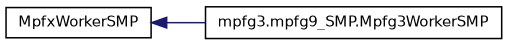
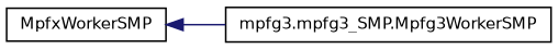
  digraph {
    rankdir=LR
    node [color=black fillcolor=white fontname=Helvetica fontsize=10 shape=record style=filled]
    n1 [height=0.2 label=MpfxWorkerSMP width=0.4]
-   n2 [height=0.2 label="mpfg3.mpfg9_SMP.Mpfg3WorkerSMP" width=0.4]
+   n2 [height=0.2 label="mpfg3.mpfg3_SMP.Mpfg3WorkerSMP" width=0.4]
    n1 -> n2 [color=midnightblue dir=back fontname=Helvetica fontsize=10 labelfontname=Helvetica labelfontsize=10 style=solid]
  }
